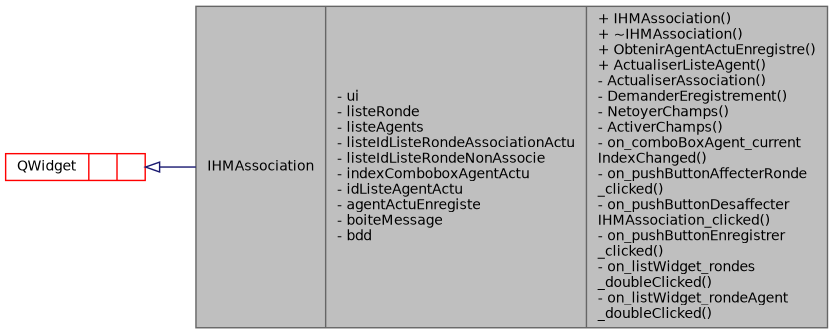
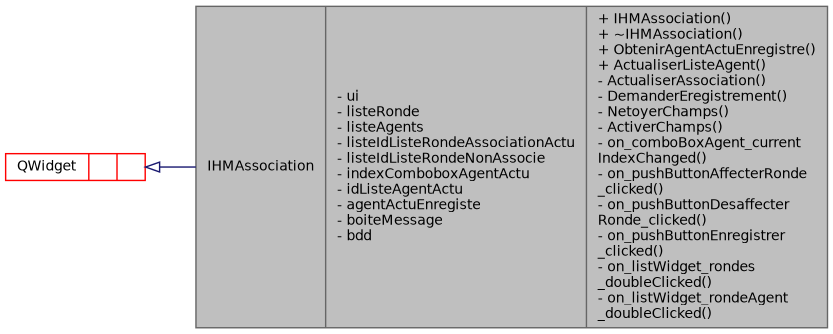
  digraph {
    rankdir=LR
    node [fontname=Helvetica fontsize=10 shape=record style=filled]
-   n1 [color=gray40 fillcolor=grey75 fontcolor=black height=0.2 label="{IHMAssociation\n|- ui\l- listeRonde\l- listeAgents\l- listeIdListeRondeAssociationActu\l- listeIdListeRondeNonAssocie\l- indexComboboxAgentActu\l- idListeAgentActu\l- agentActuEnregiste\l- boiteMessage\l- bdd\l|+ IHMAssociation()\l+ ~IHMAssociation()\l+ ObtenirAgentActuEnregistre()\l+ ActualiserListeAgent()\l- ActualiserAssociation()\l- DemanderEregistrement()\l- NetoyerChamps()\l- ActiverChamps()\l- on_comboBoxAgent_current\lIndexChanged()\l- on_pushButtonAffecterRonde\l_clicked()\l- on_pushButtonDesaffecter\lIHMAssociation_clicked()\l- on_pushButtonEnregistrer\l_clicked()\l- on_listWidget_rondes\l_doubleClicked()\l- on_listWidget_rondeAgent\l_doubleClicked()\l}" width=0.4]
+   n1 [color=gray40 fillcolor=grey75 fontcolor=black height=0.2 label="{IHMAssociation\n|- ui\l- listeRonde\l- listeAgents\l- listeIdListeRondeAssociationActu\l- listeIdListeRondeNonAssocie\l- indexComboboxAgentActu\l- idListeAgentActu\l- agentActuEnregiste\l- boiteMessage\l- bdd\l|+ IHMAssociation()\l+ ~IHMAssociation()\l+ ObtenirAgentActuEnregistre()\l+ ActualiserListeAgent()\l- ActualiserAssociation()\l- DemanderEregistrement()\l- NetoyerChamps()\l- ActiverChamps()\l- on_comboBoxAgent_current\lIndexChanged()\l- on_pushButtonAffecterRonde\l_clicked()\l- on_pushButtonDesaffecter\lRonde_clicked()\l- on_pushButtonEnregistrer\l_clicked()\l- on_listWidget_rondes\l_doubleClicked()\l- on_listWidget_rondeAgent\l_doubleClicked()\l}" width=0.4]
    n2 [color=red fillcolor=white height=0.2 label="{QWidget\n||}" width=0.4]
    n2 -> n1 [arrowtail=onormal color=midnightblue dir=back fontname=Helvetica fontsize=10 labelfontname=Helvetica labelfontsize=10 style=solid]
  }
